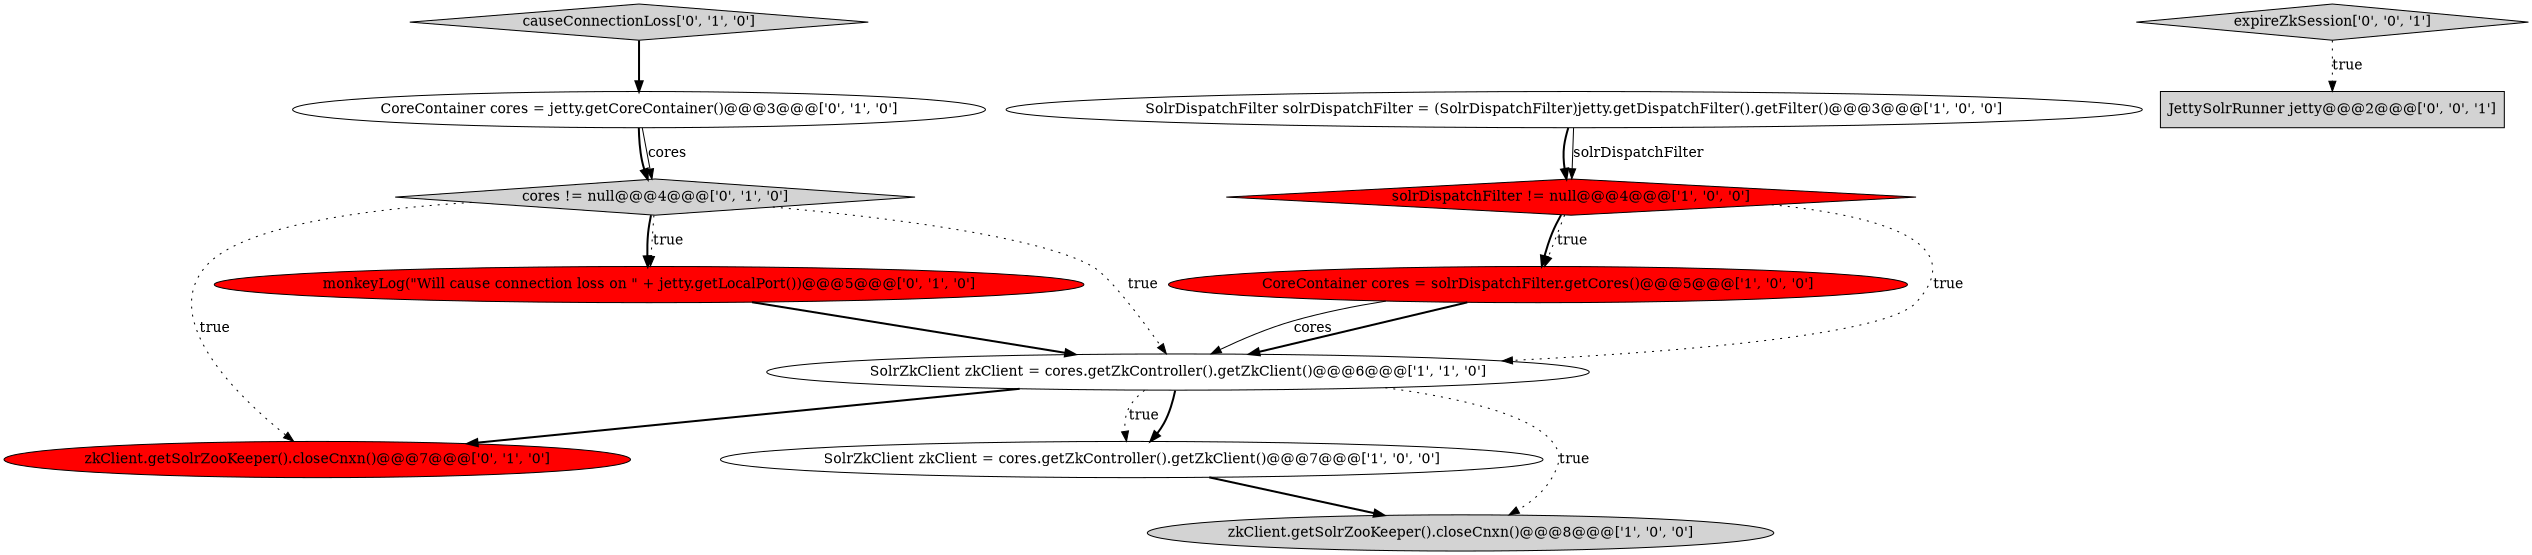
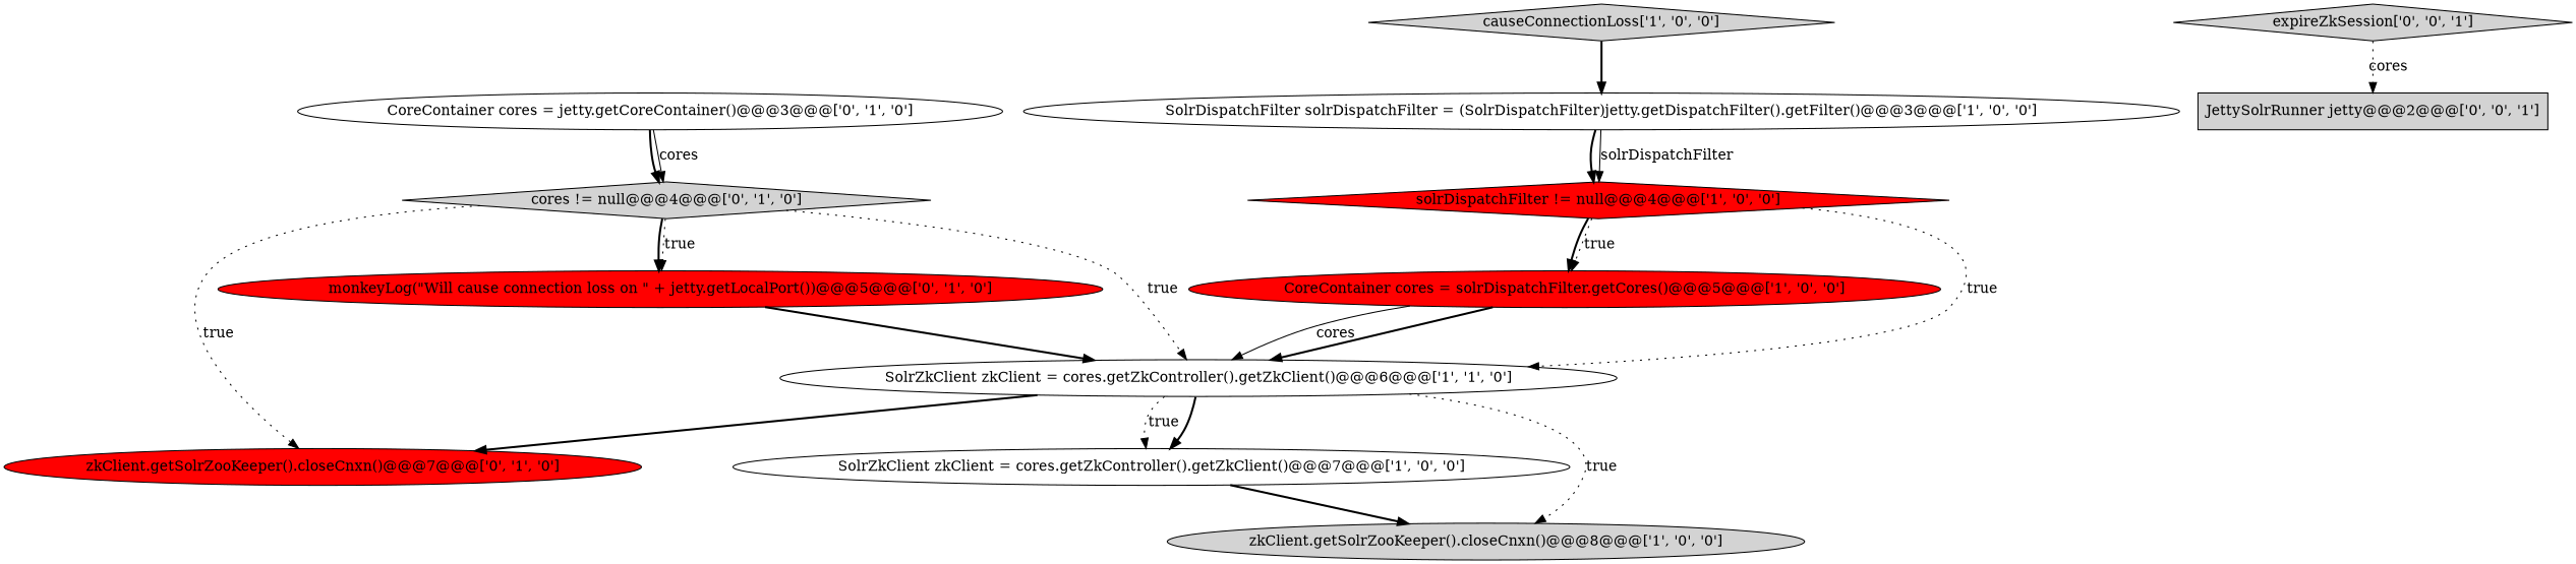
  digraph {
    node [fillcolor=lightgray shape=ellipse style=filled]
    edge [style=bold]
    n1 [label="zkClient.getSolrZooKeeper().closeCnxn()@@@8@@@['1', '0', '0']"]
    n2 [label="JettySolrRunner jetty@@@2@@@['0', '0', '1']" shape=box]
    n3 [fillcolor=red label="solrDispatchFilter != null@@@4@@@['1', '0', '0']" shape=diamond]
    n4 [fillcolor=white label="SolrZkClient zkClient = cores.getZkController().getZkClient()@@@6@@@['1', '1', '0']"]
    n5 [fillcolor=red label="CoreContainer cores = solrDispatchFilter.getCores()@@@5@@@['1', '0', '0']"]
    n6 [fillcolor=red label="zkClient.getSolrZooKeeper().closeCnxn()@@@7@@@['0', '1', '0']"]
    n7 [fillcolor=white label="SolrZkClient zkClient = cores.getZkController().getZkClient()@@@7@@@['1', '0', '0']"]
    n8 [label="cores != null@@@4@@@['0', '1', '0']" shape=diamond]
    n9 [fillcolor=red label="monkeyLog(\"Will cause connection loss on \" + jetty.getLocalPort())@@@5@@@['0', '1', '0']"]
-   n10 [label="causeConnectionLoss['0', '1', '0']" shape=diamond]
    n11 [fillcolor=white label="CoreContainer cores = jetty.getCoreContainer()@@@3@@@['0', '1', '0']"]
+   n12 [label="causeConnectionLoss['1', '0', '0']" shape=diamond]
    n13 [fillcolor=white label="SolrDispatchFilter solrDispatchFilter = (SolrDispatchFilter)jetty.getDispatchFilter().getFilter()@@@3@@@['1', '0', '0']"]
    n14 [label="expireZkSession['0', '0', '1']" shape=diamond]
    n3 -> n4 [label=true style=dotted]
    n3 -> n5
    n3 -> n5 [label=true style=dotted]
    n4 -> n1 [label=true style=dotted]
    n4 -> n6
    n4 -> n7
    n4 -> n7 [label=true style=dotted]
    n5 -> n4
    n5 -> n4 [label=cores style=solid]
    n7 -> n1
    n8 -> n4 [label=true style=dotted]
    n8 -> n6 [label=true style=dotted]
    n8 -> n9 [label=true style=dotted]
    n8 -> n9
    n9 -> n4
-   n10 -> n11
    n11 -> n8
    n11 -> n8 [label=cores style=solid]
+   n12 -> n13
    n13 -> n3
    n13 -> n3 [label=solrDispatchFilter style=solid]
-   n14 -> n2 [label=true style=dotted]
+   n14 -> n2 [label=cores style=dotted]
  }
